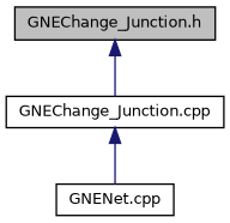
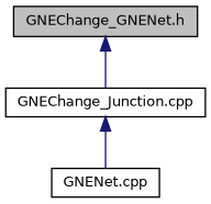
  digraph {
    node [color=black fillcolor=white fontname=Helvetica fontsize=10 shape=record style=filled]
    edge [color=midnightblue dir=back fontname=Helvetica fontsize=10 labelfontname=Helvetica labelfontsize=10 style=solid]
-   n1 [fillcolor=grey75 fontcolor=black height=0.2 label="GNEChange_Junction.h" width=0.4]
+   n1 [fillcolor=grey75 fontcolor=black height=0.2 label="GNEChange_GNENet.h" width=0.4]
    n2 [height=0.2 label="GNEChange_Junction.cpp" width=0.4]
    n3 [height=0.2 label="GNENet.cpp" width=0.4]
    n1 -> n2
    n2 -> n3
  }
